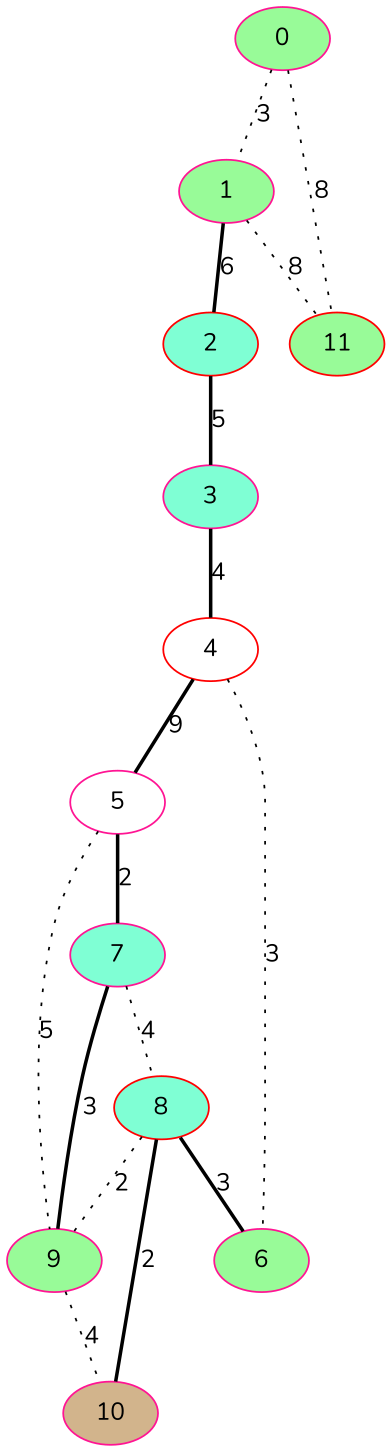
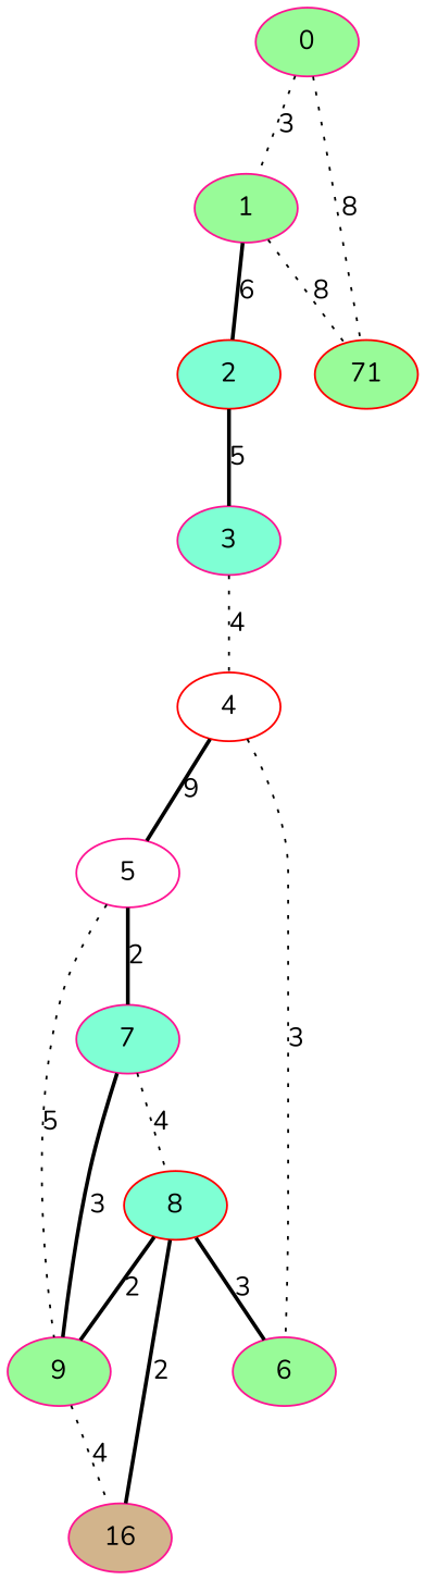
  graph {
    fontname=Nunito
    node [color=deeppink fillcolor=palegreen fontname=Nunito style=filled weight=1]
    edge [fontname=Nunito style=dotted]
    0
    1
-   11 [color=red weight=4]
+   11 [color=red weight=4 label=71]
    2 [color=red fillcolor=aquamarine]
    3 [fillcolor=aquamarine]
    4 [color=red fillcolor=white]
    5 [fillcolor=white]
    6
    7 [fillcolor=aquamarine]
    9
    8 [color=red fillcolor=aquamarine]
-   10 [fillcolor=tan]
+   10 [fillcolor=tan label=16]
    0 -- 1 [label=3]
    0 -- 11 [label=8]
    1 -- 11 [label=8]
    1 -- 2 [label=6 style=bold]
    2 -- 3 [label=5 style=bold]
-   3 -- 4 [label=4 style=bold]
+   3 -- 4 [label=4]
    4 -- 5 [label=9 style=bold]
    4 -- 6 [label=3]
    5 -- 7 [label=2 style=bold]
    5 -- 9 [label=5]
    7 -- 9 [label=3 style=bold]
    7 -- 8 [label=4]
    9 -- 10 [label=4]
    8 -- 6 [label=3 style=bold]
-   8 -- 9 [label=2]
+   8 -- 9 [label=2 style=bold]
    8 -- 10 [label=2 style=bold]
  }
